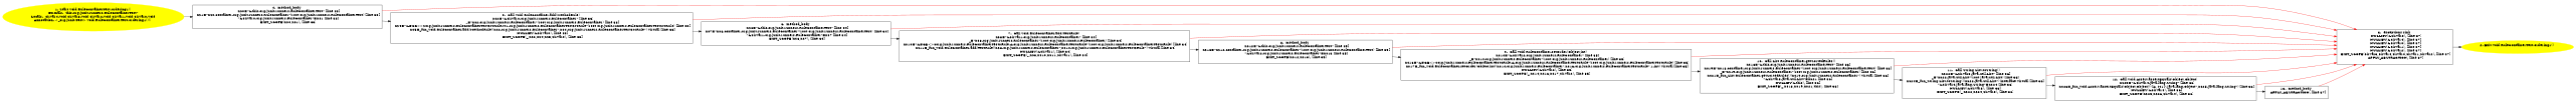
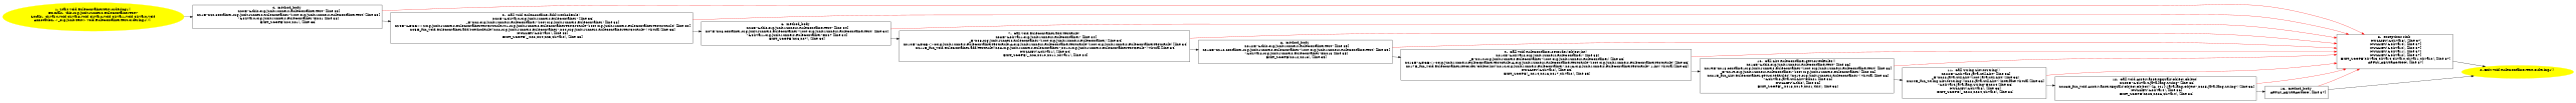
  digraph {
    rankdir=LR
    node [shape=box]
    n1 [color=yellow label="1: Start void RuleContainerTest.ordering1()\nFormals:  this:org.junit.runners.RuleContainerTest*\nLocals:  $irvar4:void $irvar3:void $irvar2:void $irvar1:void $irvar0:void\nAnnotation: <_org.junit.Test> void RuleContainerTest.ordering1()() \n  " style=filled shape=""]
    n2 [label="4:  method_body \n   n$0=*&this:org.junit.runners.RuleContainerTest* [line 33]\n  n$1=*n$0.container:org.junit.runners.RuleContainer*(root org.junit.runners.RuleContainerTest) [line 33]\n  *&$irvar0:org.junit.runners.RuleContainer*=n$1 [line 33]\n  EXIT_SCOPE(n$0,n$1); [line 33]\n "]
    n3 [label="3:  exceptions sink \n   NULLIFY(&$irvar3); [line 37]\n  NULLIFY(&$irvar4); [line 37]\n  NULLIFY(&$irvar0); [line 37]\n  NULLIFY(&$irvar1); [line 37]\n  NULLIFY(&$irvar2); [line 37]\n  EXIT_SCOPE($irvar3,$irvar4,$irvar0,$irvar1,$irvar2); [line 37]\n  APPLY_ABSTRACTION; [line 37]\n "]
    n4 [label="5:  Call void RuleContainer.add(MethodRule) \n   n$2=*&$irvar0:org.junit.runners.RuleContainer* [line 33]\n  _=*n$2:org.junit.runners.RuleContainer*(root org.junit.runners.RuleContainer) [line 33]\n  n$4=*&#GB<>$org.junit.runners.RuleContainerTest$MRule.M1:org.junit.runners.RuleContainerTest$MRule*(root org.junit.runners.RuleContainerTest$MRule) [line 33]\n  n$5=_fun_void RuleContainer.add(MethodRule)(n$2:org.junit.runners.RuleContainer*,n$4:org.junit.runners.RuleContainerTest$MRule*) virtual [line 33]\n  NULLIFY(&$irvar0); [line 33]\n  EXIT_SCOPE(_,n$2,n$4,n$5,$irvar0); [line 33]\n "]
    n5 [color=yellow label="2: Exit void RuleContainerTest.ordering1() \n  " style=filled shape=""]
    n6 [label="6:  method_body \n   n$6=*&this:org.junit.runners.RuleContainerTest* [line 34]\n  n$7=*n$6.container:org.junit.runners.RuleContainer*(root org.junit.runners.RuleContainerTest) [line 34]\n  *&$irvar1:org.junit.runners.RuleContainer*=n$7 [line 34]\n  EXIT_SCOPE(n$6,n$7); [line 34]\n "]
    n7 [label="7:  Call void RuleContainer.add(TestRule) \n   n$8=*&$irvar1:org.junit.runners.RuleContainer* [line 34]\n  _=*n$8:org.junit.runners.RuleContainer*(root org.junit.runners.RuleContainer) [line 34]\n  n$10=*&#GB<>$org.junit.runners.RuleContainerTest$Rule.A:org.junit.runners.RuleContainerTest$Rule*(root org.junit.runners.RuleContainerTest$Rule) [line 34]\n  n$11=_fun_void RuleContainer.add(TestRule)(n$8:org.junit.runners.RuleContainer*,n$10:org.junit.runners.RuleContainerTest$Rule*) virtual [line 34]\n  NULLIFY(&$irvar1); [line 34]\n  EXIT_SCOPE(_,n$8,n$10,n$11,$irvar1); [line 34]\n "]
    n8 [label="8:  method_body \n   n$12=*&this:org.junit.runners.RuleContainerTest* [line 35]\n  n$13=*n$12.container:org.junit.runners.RuleContainer*(root org.junit.runners.RuleContainerTest) [line 35]\n  *&$irvar2:org.junit.runners.RuleContainer*=n$13 [line 35]\n  EXIT_SCOPE(n$12,n$13); [line 35]\n "]
    n9 [label="9:  Call void RuleContainer.setOrder(Object,int) \n   n$14=*&$irvar2:org.junit.runners.RuleContainer* [line 35]\n  _=*n$14:org.junit.runners.RuleContainer*(root org.junit.runners.RuleContainer) [line 35]\n  n$16=*&#GB<>$org.junit.runners.RuleContainerTest$Rule.A:org.junit.runners.RuleContainerTest$Rule*(root org.junit.runners.RuleContainerTest$Rule) [line 35]\n  n$17=_fun_void RuleContainer.setOrder(Object,int)(n$14:org.junit.runners.RuleContainer*,n$16:org.junit.runners.RuleContainerTest$Rule*,1:int) virtual [line 35]\n  NULLIFY(&$irvar2); [line 35]\n  EXIT_SCOPE(_,n$14,n$16,n$17,$irvar2); [line 35]\n "]
    n10 [label="10:  Call List RuleContainer.getSortedRules() \n   n$18=*&this:org.junit.runners.RuleContainerTest* [line 36]\n  n$19=*n$18.container:org.junit.runners.RuleContainer*(root org.junit.runners.RuleContainerTest) [line 36]\n  _=*n$19:org.junit.runners.RuleContainer*(root org.junit.runners.RuleContainer) [line 36]\n  n$21=_fun_List RuleContainer.getSortedRules()(n$19:org.junit.runners.RuleContainer*) virtual [line 36]\n  *&$irvar3:java.util.List*=n$21 [line 36]\n  NULLIFY(&this); [line 36]\n  EXIT_SCOPE(_,n$18,n$19,n$21,this); [line 36]\n "]
    n11 [label="11:  Call String List.toString() \n   n$22=*&$irvar3:java.util.List* [line 36]\n  _=*n$22:java.util.List*(root java.util.List) [line 36]\n  n$24=_fun_String List.toString()(n$22:java.util.List*) interface virtual [line 36]\n  *&$irvar4:java.lang.String*=n$24 [line 36]\n  NULLIFY(&$irvar3); [line 36]\n  EXIT_SCOPE(_,n$22,n$24,$irvar3); [line 36]\n "]
    n12 [label="12:  Call void Assert.assertEquals(Object,Object) \n   n$25=*&$irvar4:java.lang.String* [line 36]\n  n$26=_fun_void Assert.assertEquals(Object,Object)(\"[A, M1]\":java.lang.Object*,n$25:java.lang.String*) [line 36]\n  NULLIFY(&$irvar4); [line 36]\n  EXIT_SCOPE(n$25,n$26,$irvar4); [line 36]\n "]
    n13 [label="13:  method_body \n   APPLY_ABSTRACTION; [line 37]\n "]
    n1 -> n2
    n2 -> n3 [color=red]
    n2 -> n4
    n3 -> n5
    n4 -> n3 [color=red]
    n4 -> n6
    n6 -> n3 [color=red]
    n6 -> n7
    n7 -> n3 [color=red]
    n7 -> n8
    n8 -> n3 [color=red]
    n8 -> n9
    n9 -> n3 [color=red]
    n9 -> n10
    n10 -> n3 [color=red]
    n10 -> n11
    n11 -> n3 [color=red]
    n11 -> n12
    n12 -> n3 [color=red]
    n12 -> n13
    n13 -> n3 [color=red]
+   n13 -> n5
  }
